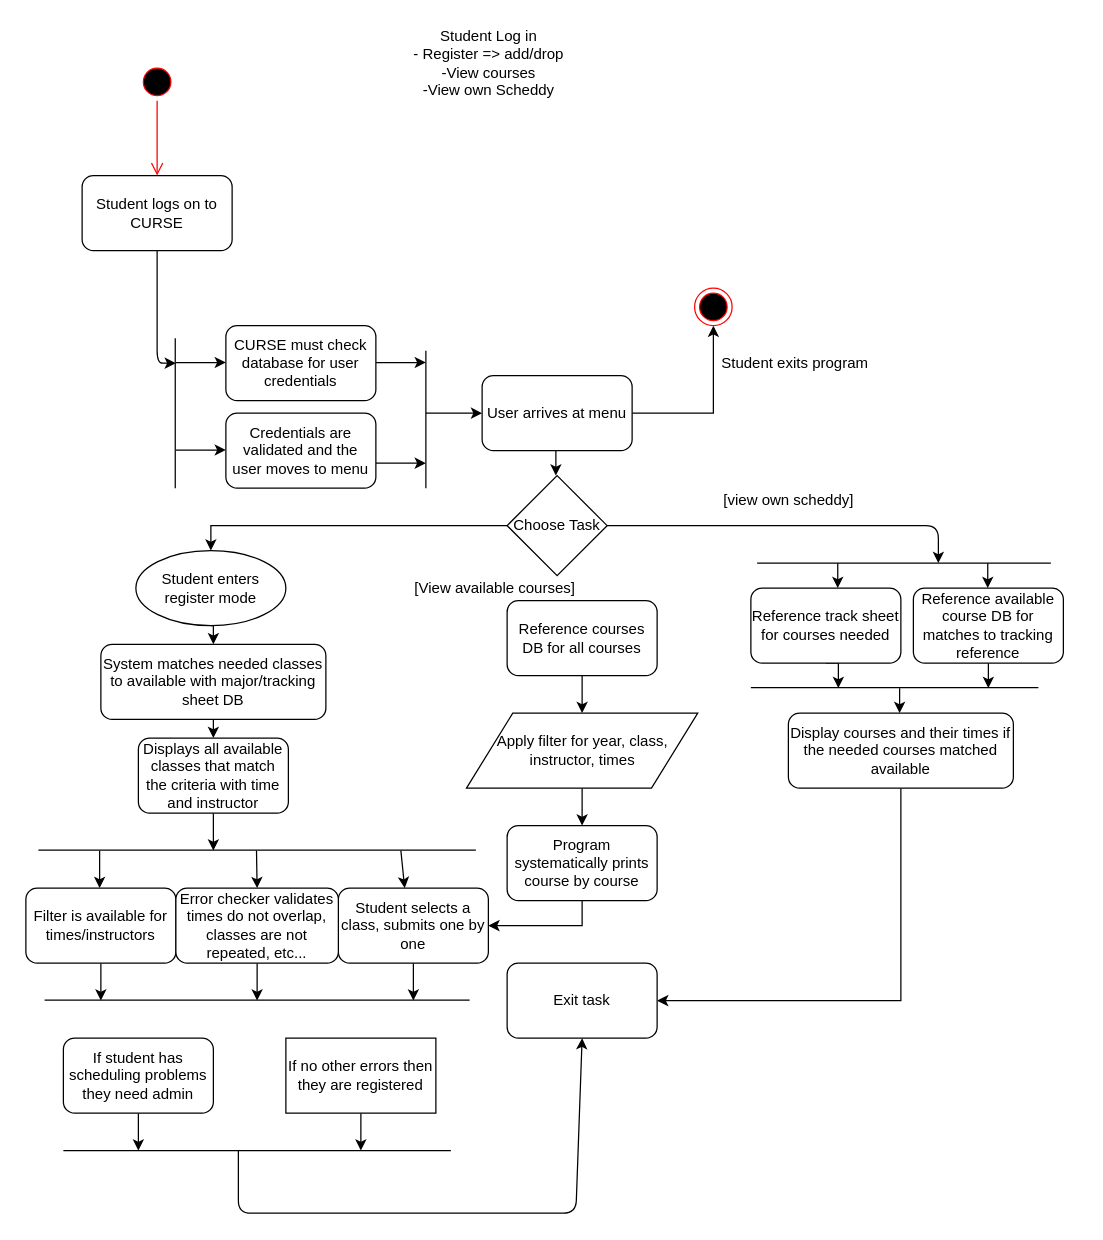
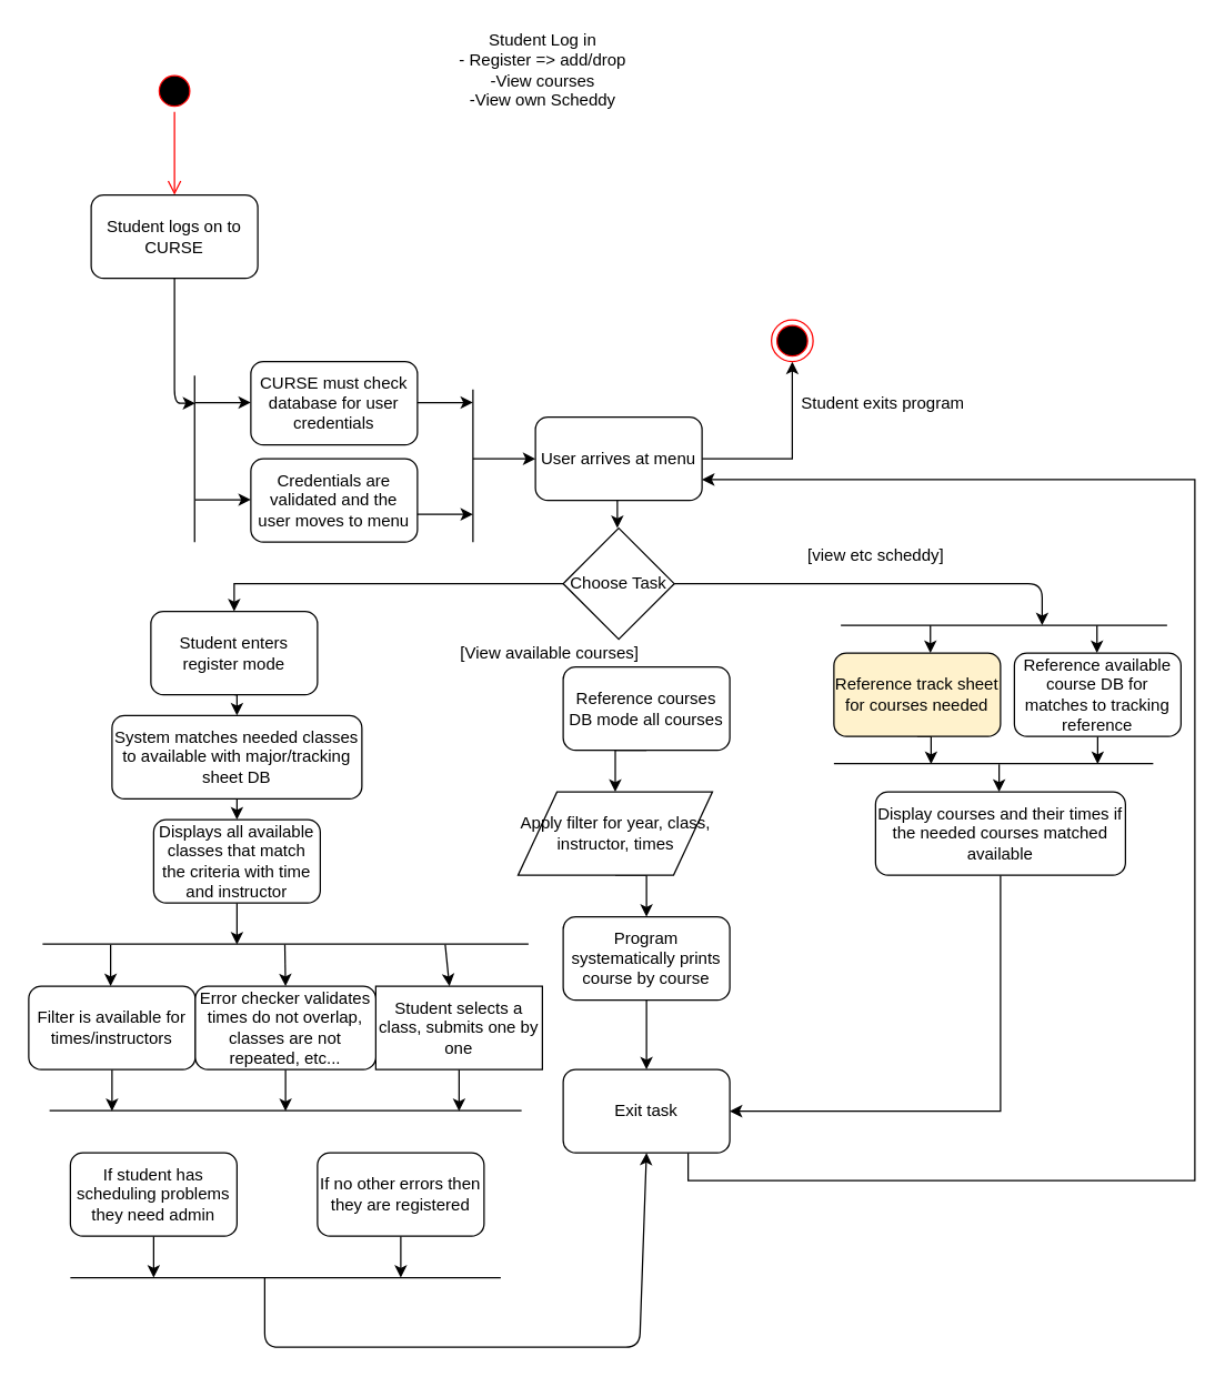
  <mxCell id="0" />
  <mxCell id="1" parent="0" />
  <mxCell id="2" value="" style="ellipse;html=1;shape=startState;fillColor=#000000;strokeColor=#ff0000;" parent="1" vertex="1"><mxGeometry x="110" y="50" width="30" height="30" as="geometry" /></mxCell>
  <mxCell id="3" value="" style="edgeStyle=orthogonalEdgeStyle;html=1;verticalAlign=bottom;endArrow=open;endSize=8;strokeColor=#ff0000;" parent="1" source="2" edge="1"><mxGeometry relative="1" as="geometry"><mxPoint x="125" y="140" as="targetPoint" /></mxGeometry></mxCell>
  <mxCell id="4" value="Student logs on to CURSE" style="rounded=1;whiteSpace=wrap;html=1;" parent="1" vertex="1"><mxGeometry x="65" y="140" width="120" height="60" as="geometry" /></mxCell>
  <mxCell id="5" value="Student Log in&lt;br&gt;- Register =&amp;gt; add/drop&lt;br&gt;-View courses&lt;br&gt;-View own Scheddy&lt;br&gt;" style="text;html=1;resizable=0;autosize=1;align=center;verticalAlign=middle;points=[];fillColor=none;strokeColor=none;rounded=0;" parent="1" vertex="1"><mxGeometry x="320" y="20" width="140" height="60" as="geometry" /></mxCell>
  <mxCell id="6" value="" style="endArrow=classic;html=1;" parent="1" edge="1"><mxGeometry width="50" height="50" relative="1" as="geometry"><mxPoint x="125" y="200" as="sourcePoint" /><mxPoint x="140" y="290" as="targetPoint" /><Array as="points"><mxPoint x="125" y="290" /></Array></mxGeometry></mxCell>
  <mxCell id="7" value="CURSE must check database for user credentials" style="rounded=1;whiteSpace=wrap;html=1;" parent="1" vertex="1"><mxGeometry x="180" y="260" width="120" height="60" as="geometry" /></mxCell>
  <mxCell id="8" value="" style="endArrow=none;html=1;" parent="1" edge="1"><mxGeometry width="50" height="50" relative="1" as="geometry"><mxPoint x="139.5" y="390" as="sourcePoint" /><mxPoint x="139.5" y="270" as="targetPoint" /></mxGeometry></mxCell>
  <mxCell id="9" value="" style="endArrow=classic;html=1;" parent="1" edge="1"><mxGeometry width="50" height="50" relative="1" as="geometry"><mxPoint x="140" y="289.5" as="sourcePoint" /><mxPoint x="180" y="289.5" as="targetPoint" /></mxGeometry></mxCell>
  <mxCell id="10" value="Credentials are validated and the user moves to menu" style="rounded=1;whiteSpace=wrap;html=1;" parent="1" vertex="1"><mxGeometry x="180" y="330" width="120" height="60" as="geometry" /></mxCell>
  <mxCell id="11" value="" style="endArrow=classic;html=1;" parent="1" edge="1"><mxGeometry width="50" height="50" relative="1" as="geometry"><mxPoint x="140" y="359.5" as="sourcePoint" /><mxPoint x="180" y="359.5" as="targetPoint" /></mxGeometry></mxCell>
  <mxCell id="12" value="" style="endArrow=classic;html=1;" parent="1" edge="1"><mxGeometry width="50" height="50" relative="1" as="geometry"><mxPoint x="300" y="370" as="sourcePoint" /><mxPoint x="340" y="370" as="targetPoint" /></mxGeometry></mxCell>
  <mxCell id="13" value="" style="endArrow=classic;html=1;" parent="1" edge="1"><mxGeometry width="50" height="50" relative="1" as="geometry"><mxPoint x="300" y="289.5" as="sourcePoint" /><mxPoint x="340" y="289.5" as="targetPoint" /></mxGeometry></mxCell>
  <mxCell id="14" value="" style="endArrow=none;html=1;" parent="1" edge="1"><mxGeometry width="50" height="50" relative="1" as="geometry"><mxPoint x="340" y="390" as="sourcePoint" /><mxPoint x="340" y="280" as="targetPoint" /></mxGeometry></mxCell>
  <mxCell id="15" style="edgeStyle=orthogonalEdgeStyle;rounded=0;orthogonalLoop=1;jettySize=auto;html=1;exitX=1;exitY=0.5;exitDx=0;exitDy=0;entryX=0.5;entryY=1;entryDx=0;entryDy=0;" parent="1" source="16" target="66" edge="1"><mxGeometry relative="1" as="geometry" /></mxCell>
  <mxCell id="16" value="User arrives at menu" style="rounded=1;whiteSpace=wrap;html=1;" parent="1" vertex="1"><mxGeometry x="385" y="300" width="120" height="60" as="geometry" /></mxCell>
  <mxCell id="17" style="edgeStyle=orthogonalEdgeStyle;rounded=0;orthogonalLoop=1;jettySize=auto;html=1;exitX=0;exitY=0.5;exitDx=0;exitDy=0;entryX=0.5;entryY=0;entryDx=0;entryDy=0;" parent="1" source="18" target="43" edge="1"><mxGeometry relative="1" as="geometry" /></mxCell>
  <mxCell id="18" value="Choose Task" style="rhombus;whiteSpace=wrap;html=1;" parent="1" vertex="1"><mxGeometry x="405" y="380" width="80" height="80" as="geometry" /></mxCell>
  <mxCell id="19" value="" style="endArrow=classic;html=1;" parent="1" edge="1"><mxGeometry width="50" height="50" relative="1" as="geometry"><mxPoint x="444" y="360" as="sourcePoint" /><mxPoint x="444" y="380" as="targetPoint" /></mxGeometry></mxCell>
  <mxCell id="20" value="" style="endArrow=classic;html=1;entryX=0;entryY=0.5;entryDx=0;entryDy=0;" parent="1" target="16" edge="1"><mxGeometry width="50" height="50" relative="1" as="geometry"><mxPoint x="340" y="330" as="sourcePoint" /><mxPoint x="390" y="280" as="targetPoint" /></mxGeometry></mxCell>
  <mxCell id="21" style="edgeStyle=orthogonalEdgeStyle;rounded=0;orthogonalLoop=1;jettySize=auto;html=1;exitX=0.5;exitY=1;exitDx=0;exitDy=0;" parent="1" source="22" edge="1"><mxGeometry relative="1" as="geometry"><mxPoint x="670" y="550" as="targetPoint" /></mxGeometry></mxCell>
- <mxCell id="22" value="Reference track sheet for courses needed" style="rounded=1;whiteSpace=wrap;html=1;" parent="1" vertex="1"><mxGeometry x="600" y="470" width="120" height="60" as="geometry" /></mxCell>
+ <mxCell id="22" value="Reference track sheet for courses needed" style="rounded=1;whiteSpace=wrap;html=1;fillColor=#fff2cc;" parent="1" vertex="1"><mxGeometry x="600" y="470" width="120" height="60" as="geometry" /></mxCell>
  <mxCell id="23" style="edgeStyle=orthogonalEdgeStyle;rounded=0;orthogonalLoop=1;jettySize=auto;html=1;exitX=0.5;exitY=1;exitDx=0;exitDy=0;" parent="1" source="24" edge="1"><mxGeometry relative="1" as="geometry"><mxPoint x="790" y="550" as="targetPoint" /></mxGeometry></mxCell>
  <mxCell id="24" value="Reference available course DB for matches to tracking reference" style="rounded=1;whiteSpace=wrap;html=1;" parent="1" vertex="1"><mxGeometry x="730" y="470" width="120" height="60" as="geometry" /></mxCell>
  <mxCell id="25" value="" style="endArrow=none;html=1;" parent="1" edge="1"><mxGeometry width="50" height="50" relative="1" as="geometry"><mxPoint x="605" y="450" as="sourcePoint" /><mxPoint x="840" y="450" as="targetPoint" /></mxGeometry></mxCell>
  <mxCell id="26" value="" style="endArrow=classic;html=1;exitX=1;exitY=0.5;exitDx=0;exitDy=0;" parent="1" source="18" edge="1"><mxGeometry width="50" height="50" relative="1" as="geometry"><mxPoint x="630" y="390" as="sourcePoint" /><mxPoint x="750" y="450" as="targetPoint" /><Array as="points"><mxPoint x="750" y="420" /></Array></mxGeometry></mxCell>
  <mxCell id="27" value="" style="endArrow=classic;html=1;" parent="1" edge="1"><mxGeometry width="50" height="50" relative="1" as="geometry"><mxPoint x="669.5" y="450" as="sourcePoint" /><mxPoint x="669.5" y="470" as="targetPoint" /></mxGeometry></mxCell>
  <mxCell id="28" value="" style="endArrow=classic;html=1;" parent="1" edge="1"><mxGeometry width="50" height="50" relative="1" as="geometry"><mxPoint x="789.5" y="450" as="sourcePoint" /><mxPoint x="789.5" y="470" as="targetPoint" /></mxGeometry></mxCell>
- <mxCell id="29" value="[view own scheddy]&lt;br&gt;" style="text;html=1;resizable=0;autosize=1;align=center;verticalAlign=middle;points=[];fillColor=none;strokeColor=none;rounded=0;" parent="1" vertex="1"><mxGeometry x="570" y="390" width="120" height="20" as="geometry" /></mxCell>
+ <mxCell id="29" value="[view etc scheddy]&lt;br&gt;" style="text;html=1;resizable=0;autosize=1;align=center;verticalAlign=middle;points=[];fillColor=none;strokeColor=none;rounded=0;" parent="1" vertex="1"><mxGeometry x="570" y="390" width="120" height="20" as="geometry" /></mxCell>
  <mxCell id="30" value="" style="endArrow=none;html=1;" parent="1" edge="1"><mxGeometry width="50" height="50" relative="1" as="geometry"><mxPoint x="600" y="549.5" as="sourcePoint" /><mxPoint x="830" y="549.5" as="targetPoint" /></mxGeometry></mxCell>
  <mxCell id="31" style="edgeStyle=orthogonalEdgeStyle;rounded=0;orthogonalLoop=1;jettySize=auto;html=1;exitX=0.5;exitY=1;exitDx=0;exitDy=0;entryX=1;entryY=0.5;entryDx=0;entryDy=0;" parent="1" source="32" target="41" edge="1"><mxGeometry relative="1" as="geometry" /></mxCell>
  <mxCell id="32" value="Display courses and their times if the needed courses matched available" style="rounded=1;whiteSpace=wrap;html=1;" parent="1" vertex="1"><mxGeometry x="630" y="570" width="180" height="60" as="geometry" /></mxCell>
  <mxCell id="33" style="edgeStyle=orthogonalEdgeStyle;rounded=0;orthogonalLoop=1;jettySize=auto;html=1;exitX=0.5;exitY=1;exitDx=0;exitDy=0;entryX=0.5;entryY=0;entryDx=0;entryDy=0;" parent="1" source="34" target="38" edge="1"><mxGeometry relative="1" as="geometry" /></mxCell>
- <mxCell id="34" value="Reference courses DB for all courses" style="rounded=1;whiteSpace=wrap;html=1;" parent="1" vertex="1"><mxGeometry x="405" y="480" width="120" height="60" as="geometry" /></mxCell>
- <mxCell id="35" style="edgeStyle=orthogonalEdgeStyle;rounded=0;orthogonalLoop=1;jettySize=auto;html=1;exitX=0.5;exitY=1;exitDx=0;exitDy=0;" parent="1" source="36" target="49" edge="1"><mxGeometry relative="1" as="geometry" /></mxCell>
+ <mxCell id="34" value="Reference courses DB mode all courses" style="rounded=1;whiteSpace=wrap;html=1;" parent="1" vertex="1"><mxGeometry x="405" y="480" width="120" height="60" as="geometry" /></mxCell>
+ <mxCell id="35" style="edgeStyle=orthogonalEdgeStyle;rounded=0;orthogonalLoop=1;jettySize=auto;html=1;exitX=0.5;exitY=1;exitDx=0;exitDy=0;entryX=0.5;entryY=0;entryDx=0;entryDy=0;" parent="1" source="36" target="41" edge="1"><mxGeometry relative="1" as="geometry" /></mxCell>
  <mxCell id="36" value="Program systematically prints course by course" style="rounded=1;whiteSpace=wrap;html=1;" parent="1" vertex="1"><mxGeometry x="405" y="660" width="120" height="60" as="geometry" /></mxCell>
  <mxCell id="37" style="edgeStyle=orthogonalEdgeStyle;rounded=0;orthogonalLoop=1;jettySize=auto;html=1;exitX=0.5;exitY=1;exitDx=0;exitDy=0;entryX=0.5;entryY=0;entryDx=0;entryDy=0;" parent="1" source="38" target="36" edge="1"><mxGeometry relative="1" as="geometry" /></mxCell>
- <mxCell id="38" value="Apply filter for year, class, instructor, times" style="shape=parallelogram;perimeter=parallelogramPerimeter;whiteSpace=wrap;html=1;" parent="1" vertex="1"><mxGeometry x="372.5" y="570" width="185" height="60" as="geometry" /></mxCell>
+ <mxCell id="38" value="Apply filter for year, class, instructor, times" style="shape=parallelogram;perimeter=parallelogramPerimeter;whiteSpace=wrap;html=1;" parent="1" vertex="1"><mxGeometry x="372.5" y="570" width="140" height="60" as="geometry" /></mxCell>
  <mxCell id="39" value="" style="endArrow=classic;html=1;" parent="1" edge="1"><mxGeometry width="50" height="50" relative="1" as="geometry"><mxPoint x="719" y="550" as="sourcePoint" /><mxPoint x="719" y="570" as="targetPoint" /></mxGeometry></mxCell>
+ <mxCell id="40" style="edgeStyle=orthogonalEdgeStyle;rounded=0;orthogonalLoop=1;jettySize=auto;html=1;exitX=0.75;exitY=1;exitDx=0;exitDy=0;entryX=1;entryY=0.75;entryDx=0;entryDy=0;" parent="1" source="41" target="16" edge="1"><mxGeometry relative="1" as="geometry"><Array as="points"><mxPoint x="495" y="850" /><mxPoint x="860" y="850" /><mxPoint x="860" y="345" /></Array></mxGeometry></mxCell>
  <mxCell id="41" value="Exit task" style="rounded=1;whiteSpace=wrap;html=1;" parent="1" vertex="1"><mxGeometry x="405" y="770" width="120" height="60" as="geometry" /></mxCell>
  <mxCell id="42" style="edgeStyle=orthogonalEdgeStyle;rounded=0;orthogonalLoop=1;jettySize=auto;html=1;exitX=0.5;exitY=1;exitDx=0;exitDy=0;entryX=0.5;entryY=0;entryDx=0;entryDy=0;" parent="1" source="43" target="45" edge="1"><mxGeometry relative="1" as="geometry"><mxPoint x="168" y="510" as="targetPoint" /></mxGeometry></mxCell>
- <mxCell id="43" value="Student enters register mode" style="ellipse;whiteSpace=wrap;html=1;" parent="1" vertex="1"><mxGeometry x="108" y="440" width="120" height="60" as="geometry" /></mxCell>
+ <mxCell id="43" value="Student enters register mode" style="rounded=1;whiteSpace=wrap;html=1;" parent="1" vertex="1"><mxGeometry x="108" y="440" width="120" height="60" as="geometry" /></mxCell>
  <mxCell id="44" style="edgeStyle=orthogonalEdgeStyle;rounded=0;orthogonalLoop=1;jettySize=auto;html=1;exitX=0.5;exitY=1;exitDx=0;exitDy=0;entryX=0.5;entryY=0;entryDx=0;entryDy=0;" parent="1" source="45" target="47" edge="1"><mxGeometry relative="1" as="geometry" /></mxCell>
  <mxCell id="45" value="System matches needed classes to available with major/tracking sheet DB" style="rounded=1;whiteSpace=wrap;html=1;" parent="1" vertex="1"><mxGeometry x="80" y="515" width="180" height="60" as="geometry" /></mxCell>
  <mxCell id="46" style="edgeStyle=orthogonalEdgeStyle;rounded=0;orthogonalLoop=1;jettySize=auto;html=1;exitX=0.5;exitY=1;exitDx=0;exitDy=0;" parent="1" source="47" edge="1"><mxGeometry relative="1" as="geometry"><mxPoint x="170" y="680" as="targetPoint" /></mxGeometry></mxCell>
  <mxCell id="47" value="Displays all available classes that match the criteria with time and instructor" style="rounded=1;whiteSpace=wrap;html=1;" parent="1" vertex="1"><mxGeometry x="110" y="590" width="120" height="60" as="geometry" /></mxCell>
  <mxCell id="48" style="edgeStyle=orthogonalEdgeStyle;rounded=0;orthogonalLoop=1;jettySize=auto;html=1;exitX=0.5;exitY=1;exitDx=0;exitDy=0;" parent="1" source="49" edge="1"><mxGeometry relative="1" as="geometry"><mxPoint x="330" y="800" as="targetPoint" /></mxGeometry></mxCell>
- <mxCell id="49" value="Student selects a class, submits one by one" style="rounded=1;whiteSpace=wrap;html=1;" parent="1" vertex="1"><mxGeometry x="270" y="710" width="120" height="60" as="geometry" /></mxCell>
+ <mxCell id="49" value="Student selects a class, submits one by one" style="whiteSpace=wrap;html=1;rounded=0;" parent="1" vertex="1"><mxGeometry x="270" y="710" width="120" height="60" as="geometry" /></mxCell>
  <mxCell id="50" style="edgeStyle=orthogonalEdgeStyle;rounded=0;orthogonalLoop=1;jettySize=auto;html=1;exitX=0.5;exitY=1;exitDx=0;exitDy=0;" parent="1" source="51" edge="1"><mxGeometry relative="1" as="geometry"><mxPoint x="80" y="800" as="targetPoint" /></mxGeometry></mxCell>
  <mxCell id="51" value="Filter is available for times/instructors" style="rounded=1;whiteSpace=wrap;html=1;" parent="1" vertex="1"><mxGeometry y="710" width="120" height="60" as="geometry" x="20" /></mxCell>
  <mxCell id="52" style="edgeStyle=orthogonalEdgeStyle;rounded=0;orthogonalLoop=1;jettySize=auto;html=1;exitX=0.5;exitY=1;exitDx=0;exitDy=0;" parent="1" source="53" edge="1"><mxGeometry relative="1" as="geometry"><mxPoint x="205" y="800" as="targetPoint" /></mxGeometry></mxCell>
  <mxCell id="53" value="Error checker validates times do not overlap, classes are not repeated, etc..." style="rounded=1;whiteSpace=wrap;html=1;" parent="1" vertex="1"><mxGeometry x="140" y="710" width="130" height="60" as="geometry" /></mxCell>
  <mxCell id="54" value="" style="endArrow=none;html=1;" parent="1" edge="1"><mxGeometry width="50" height="50" relative="1" as="geometry"><mxPoint x="30" y="679.5" as="sourcePoint" /><mxPoint x="380" y="679.5" as="targetPoint" /></mxGeometry></mxCell>
  <mxCell id="55" value="" style="endArrow=classic;html=1;" parent="1" edge="1"><mxGeometry width="50" height="50" relative="1" as="geometry"><mxPoint x="79" y="680" as="sourcePoint" /><mxPoint x="79" y="710" as="targetPoint" /></mxGeometry></mxCell>
  <mxCell id="56" value="" style="endArrow=classic;html=1;" parent="1" edge="1"><mxGeometry width="50" height="50" relative="1" as="geometry"><mxPoint x="205" y="810" as="sourcePoint" /><mxPoint x="205" y="810" as="targetPoint" /></mxGeometry></mxCell>
  <mxCell id="57" value="" style="endArrow=classic;html=1;entryX=0.442;entryY=0;entryDx=0;entryDy=0;entryPerimeter=0;" parent="1" target="49" edge="1"><mxGeometry width="50" height="50" relative="1" as="geometry"><mxPoint x="320" y="680" as="sourcePoint" /><mxPoint x="329.5" y="690" as="targetPoint" /></mxGeometry></mxCell>
  <mxCell id="58" value="" style="endArrow=classic;html=1;" parent="1" edge="1"><mxGeometry width="50" height="50" relative="1" as="geometry"><mxPoint x="204.5" y="680" as="sourcePoint" /><mxPoint x="205" y="710" as="targetPoint" /></mxGeometry></mxCell>
  <mxCell id="59" value="" style="endArrow=none;html=1;" parent="1" edge="1"><mxGeometry width="50" height="50" relative="1" as="geometry"><mxPoint x="35" y="799.5" as="sourcePoint" /><mxPoint x="375" y="799.5" as="targetPoint" /></mxGeometry></mxCell>
  <mxCell id="60" style="edgeStyle=orthogonalEdgeStyle;rounded=0;orthogonalLoop=1;jettySize=auto;html=1;exitX=0.5;exitY=1;exitDx=0;exitDy=0;" parent="1" source="61" edge="1"><mxGeometry relative="1" as="geometry"><mxPoint x="110" y="920" as="targetPoint" /></mxGeometry></mxCell>
  <mxCell id="61" value="If student has scheduling problems they need admin" style="rounded=1;whiteSpace=wrap;html=1;" parent="1" vertex="1"><mxGeometry x="50" y="830" width="120" height="60" as="geometry" /></mxCell>
  <mxCell id="62" style="edgeStyle=orthogonalEdgeStyle;rounded=0;orthogonalLoop=1;jettySize=auto;html=1;exitX=0.5;exitY=1;exitDx=0;exitDy=0;" parent="1" source="63" edge="1"><mxGeometry relative="1" as="geometry"><mxPoint x="288" y="920" as="targetPoint" /></mxGeometry></mxCell>
- <mxCell id="63" value="If no other errors then they are registered" style="whiteSpace=wrap;html=1;rounded=0;" parent="1" vertex="1"><mxGeometry x="228" y="830" width="120" height="60" as="geometry" /></mxCell>
+ <mxCell id="63" value="If no other errors then they are registered" style="rounded=1;whiteSpace=wrap;html=1;" parent="1" vertex="1"><mxGeometry x="228" y="830" width="120" height="60" as="geometry" /></mxCell>
  <mxCell id="64" value="" style="endArrow=none;html=1;" parent="1" edge="1"><mxGeometry width="50" height="50" relative="1" as="geometry"><mxPoint x="50" y="920" as="sourcePoint" /><mxPoint x="360" y="920" as="targetPoint" /></mxGeometry></mxCell>
  <mxCell id="65" value="" style="endArrow=classic;html=1;entryX=0.5;entryY=1;entryDx=0;entryDy=0;" parent="1" target="41" edge="1"><mxGeometry width="50" height="50" relative="1" as="geometry"><mxPoint x="190" y="920" as="sourcePoint" /><mxPoint x="460" y="950" as="targetPoint" /><Array as="points"><mxPoint x="190" y="970" /><mxPoint x="460" y="970" /></Array></mxGeometry></mxCell>
  <mxCell id="66" value="" style="ellipse;html=1;shape=endState;fillColor=#000000;strokeColor=#ff0000;" parent="1" vertex="1"><mxGeometry x="555" y="230" width="30" height="30" as="geometry" /></mxCell>
  <mxCell id="67" value="Student exits program&lt;br&gt;" style="text;html=1;resizable=0;autosize=1;align=center;verticalAlign=middle;points=[];fillColor=none;strokeColor=none;rounded=0;" parent="1" vertex="1"><mxGeometry x="570" y="280" width="130" height="20" as="geometry" /></mxCell>
  <mxCell id="68" value="[View available courses]&lt;br&gt;" style="text;html=1;resizable=0;autosize=1;align=center;verticalAlign=middle;points=[];fillColor=none;strokeColor=none;rounded=0;" vertex="1" parent="1"><mxGeometry x="325" y="460" width="140" height="20" as="geometry" /></mxCell>
